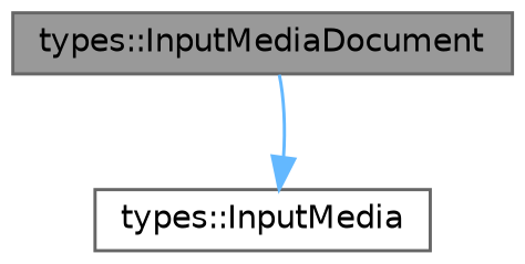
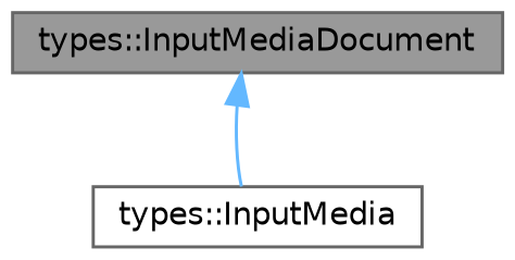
  digraph {
    node [color=gray40 fontname=Helvetica fontsize=10 shape=box style=filled]
    n1 [fillcolor=grey60 fontcolor=black height=0.2 label="types::InputMediaDocument" width=0.4]
    n2 [fillcolor=white height=0.2 label="types::InputMedia" width=0.4]
-   n2 -> n1 [color=steelblue1 dir=back fontname=Helvetica fontsize=10 labelfontname=Helvetica labelfontsize=10 style=solid]
+   n1 -> n2 [color=steelblue1 dir=back fontname=Helvetica fontsize=10 labelfontname=Helvetica labelfontsize=10 style=solid]
  }
